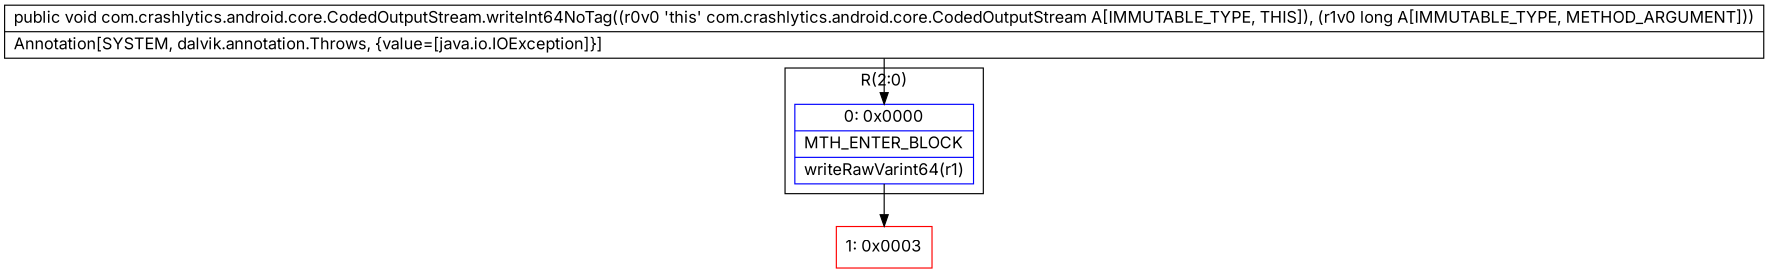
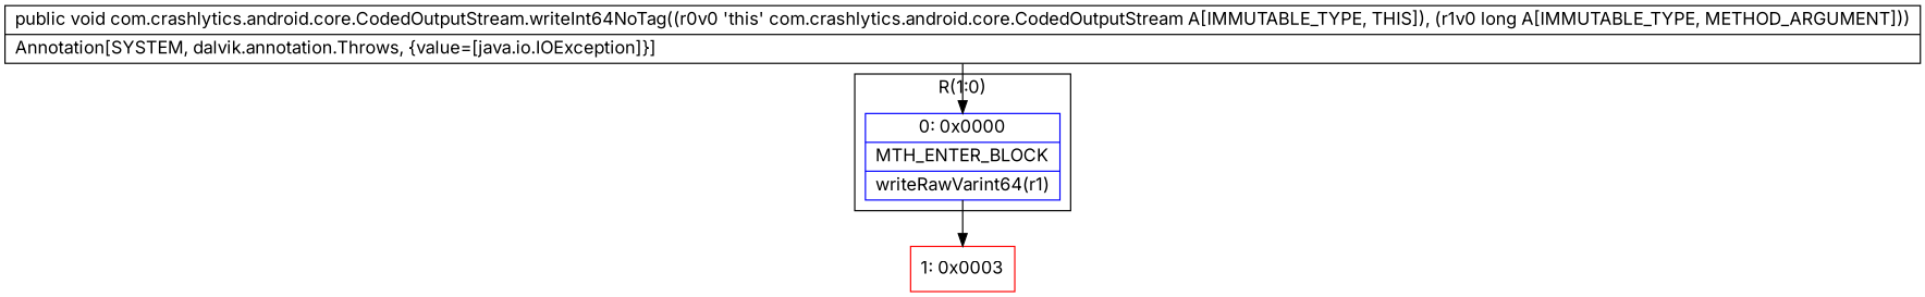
  digraph {
    fontname=Inter
    node [shape=record fontname=Inter]
    edge [fontname=Inter]
    n1 [color=blue label="{0\:\ 0x0000|MTH_ENTER_BLOCK\l|writeRawVarint64(r1)\l}"]
    n2 [color=red label="{1\:\ 0x0003}"]
    n3 [label="{public void com.crashlytics.android.core.CodedOutputStream.writeInt64NoTag((r0v0 'this' com.crashlytics.android.core.CodedOutputStream A[IMMUTABLE_TYPE, THIS]), (r1v0 long A[IMMUTABLE_TYPE, METHOD_ARGUMENT]))  | Annotation[SYSTEM, dalvik.annotation.Throws, \{value=[java.io.IOException]\}]\l}"]
    subgraph cluster_1 {
-     label="R(2:0)"
+     label="R(1:0)"
      n1
    }
    n1 -> n2
    n3 -> n1
  }
